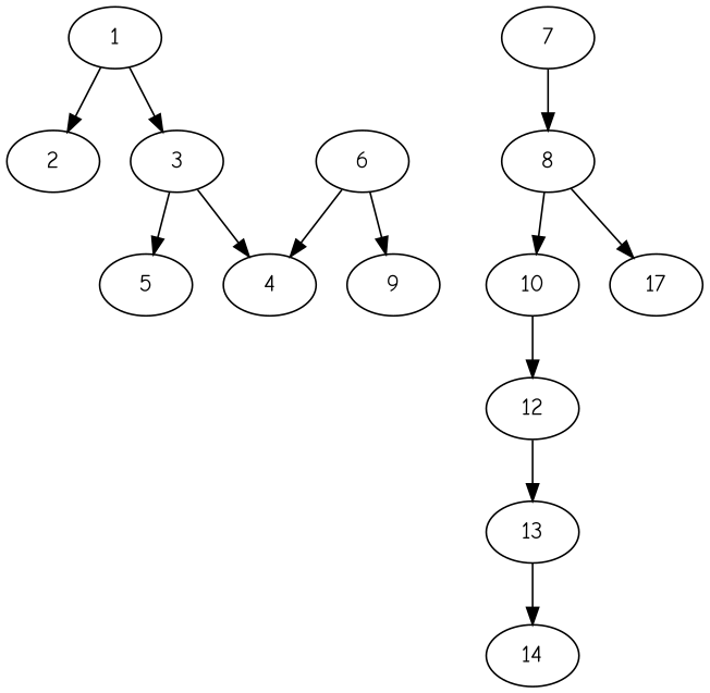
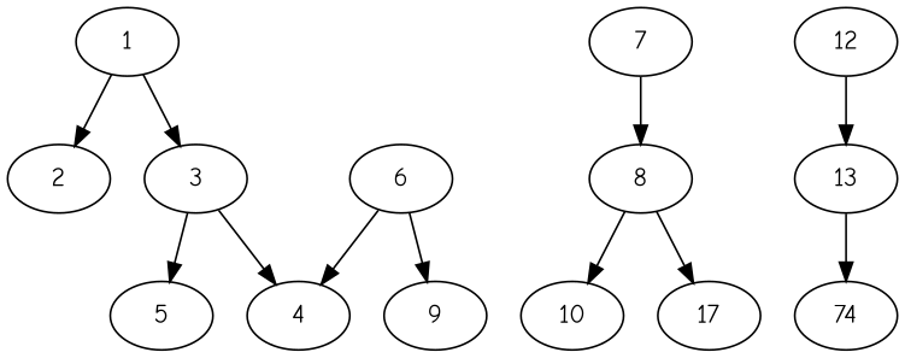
  digraph {
    fontname="Comic Neue"
    node [alpha=0.11 fontname="Comic Neue"]
    edge [fontname="Comic Neue"]
    1 [alpha=0.05 expect_size=4218120813427032064]
    2 [expect_size=2372472868940359]
    3 [alpha=0.13 expect_size=26461913974373632]
    4 [alpha=0.16 expect_size=184971027872589]
    5 [alpha=0.14 expect_size=2982123037924524032]
    6 [alpha=0.15 expect_size=2244690639398633472]
    9 [alpha=0.13 expect_size=4622639364783571]
    7 [alpha=0.06 expect_size=1429241156742899]
    8 [alpha=0.04 expect_size=112446952327408]
    10 [expect_size=315572160213396]
    n11 [alpha=0.18 expect_size=95922486867694 label=17]
    12 [alpha=0.16 expect_size=11341738271058820]
    13 [expect_size=287540077598645]
-   14 [alpha=0.07 expect_size=4346713336860114944]
+   14 [alpha=0.07 expect_size=4346713336860114944 label=74]
    1 -> 2
    1 -> 3
    3 -> 4
    3 -> 5
    6 -> 4
    6 -> 9
    7 -> 8
    8 -> 10
    8 -> n11
-   10 -> 12
    12 -> 13
    13 -> 14
  }
